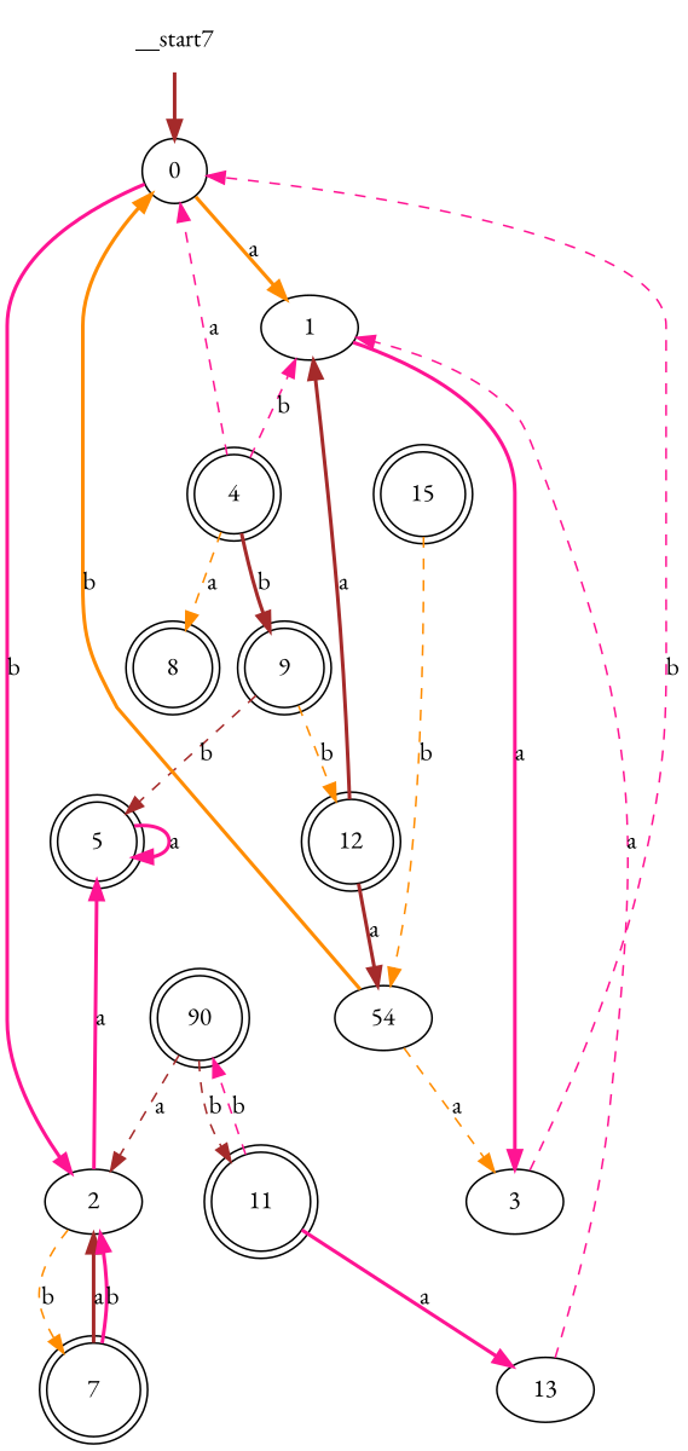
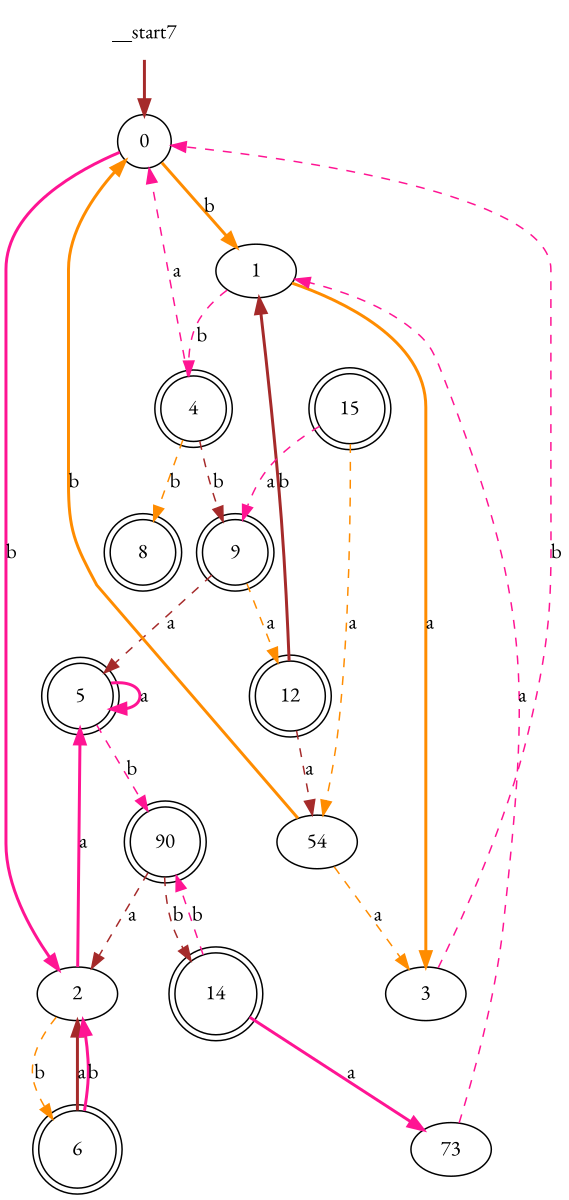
  digraph {
    fontname="EB Garamond"
    node [fontname="EB Garamond" shape=doublecircle]
    edge [color=deeppink fontname="EB Garamond" style=dashed]
    n1 [label=__start7 shape=none]
    0 [shape=circle]
    1 [shape=""]
    2 [shape=""]
    3 [shape=""]
    4
    5
-   6 [label=7]
+   6
    8
    9
    n11 [label=90]
    12
-   11
-   13 [shape=""]
+   11 [label=14]
+   13 [label=73 shape=""]
    n15 [label=54 shape=""]
    15
    n1 -> 0 [color=brown style=bold]
-   0 -> 1 [color=darkorange label=a style=bold]
+   0 -> 1 [color=darkorange label=b style=bold]
    0 -> 2 [label=b style=bold]
-   1 -> 3 [label=a style=bold]
-   4 -> 1 [label=b]
+   1 -> 3 [color=darkorange label=a style=bold]
+   1 -> 4 [label=b]
    2 -> 5 [label=a style=bold]
    2 -> 6 [color=darkorange label=b]
    3 -> 0 [label=b]
    4 -> 0 [label=a]
-   4 -> 8 [color=darkorange label=a]
-   4 -> 9 [color=brown label=b style=bold]
+   4 -> 8 [color=darkorange label=b]
+   4 -> 9 [color=brown label=b]
    5 -> 5 [label=a style=bold]
+   5 -> n11 [label=b]
    6 -> 2 [color=brown label=a style=bold]
    6 -> 2 [label=b style=bold]
-   9 -> 5 [color=brown label=b]
-   9 -> 12 [color=darkorange label=b]
+   9 -> 5 [color=brown label=a]
+   9 -> 12 [color=darkorange label=a]
    n11 -> 2 [color=brown label=a]
    n11 -> 11 [color=brown label=b]
-   12 -> 1 [color=brown label=a style=bold]
-   12 -> n15 [color=brown label=a style=bold]
+   12 -> 1 [color=brown label=b style=bold]
+   12 -> n15 [color=brown label=a]
    11 -> n11 [label=b]
    11 -> 13 [label=a style=bold]
    13 -> 1 [label=a]
    n15 -> 0 [color=darkorange label=b style=bold]
    n15 -> 3 [color=darkorange label=a]
-   15 -> n15 [color=darkorange label=b]
+   15 -> 9 [label=a]
+   15 -> n15 [color=darkorange label=a]
  }
